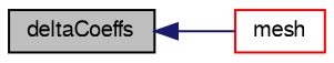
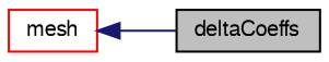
  digraph {
    rankdir=LR
    node [fontname=FreeSans fontsize=10 shape=record]
    n1 [color=black fillcolor=grey75 fontcolor=black height=0.2 label=deltaCoeffs style=filled width=0.4]
    n2 [color=red height=0.2 label=mesh width=0.4]
-   n1 -> n2 [color=midnightblue dir=back fontname=FreeSans fontsize=10 labelfontname=FreeSans labelfontsize=10 style=solid]
+   n2 -> n1 [color=midnightblue dir=back fontname=FreeSans fontsize=10 labelfontname=FreeSans labelfontsize=10 style=solid]
  }
